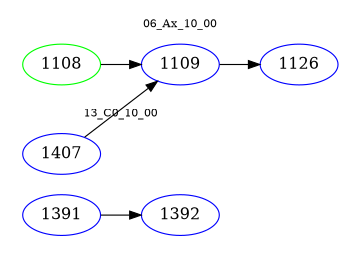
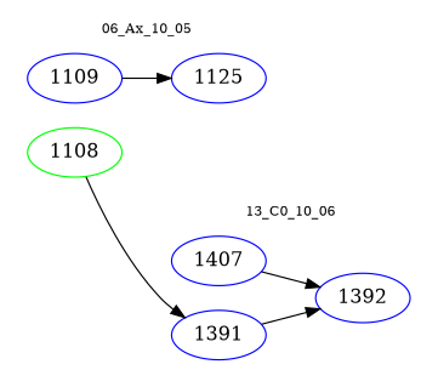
  digraph {
    rankdir=LR
    node [color=blue]
    edge [color=black]
    n1 [color=green label=1108]
    n2 [label=1109]
-   n3 [label=1126]
+   n3 [label=1125]
    n4 [label=1407]
    n5 [label=1392]
    n6 [label=1391]
    subgraph cluster_1 {
      color=white
      fontsize=10
-     label="06_Ax_10_00"
+     label="06_Ax_10_05"
      n1
      n2
      n3
    }
    subgraph cluster_2 {
      color=white
      fontsize=10
-     label="13_C0_10_00"
+     label="13_C0_10_06"
      n4
      n5
      n6
    }
-   n1 -> n2
+   n1 -> n6
    n2 -> n3
-   n4 -> n2
+   n4 -> n5
    n6 -> n5
  }
